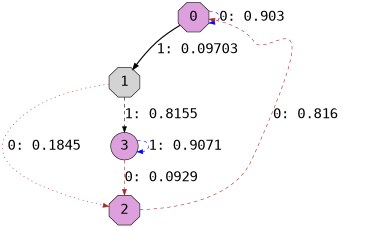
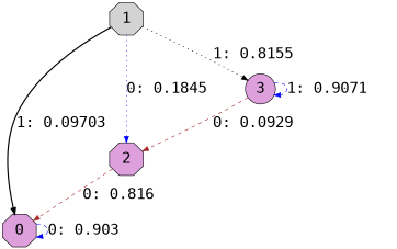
  digraph {
    fontname="DejaVu Sans Mono"
    node [fillcolor=plum fontname="DejaVu Sans Mono" fontsize=24 shape=octagon style=filled]
    edge [color=brown fontname="DejaVu Sans Mono" fontsize=24 style=dashed]
    0
    1 [fillcolor=lightgrey]
    2
    3 [shape=circle]
    0 -> 0 [color=blue label="0: 0.903    "]
-   0 -> 1 [color=black label="1: 0.09703  " style=bold]
-   1 -> 2 [label="0: 0.1845   " style=dotted]
-   1 -> 3 [color=black label="1: 0.8155   "]
+   1 -> 0 [color=black label="1: 0.09703  " style=bold]
+   1 -> 2 [color=blue label="0: 0.1845   " style=dotted]
+   1 -> 3 [color=black label="1: 0.8155   " style=dotted]
    2 -> 0 [label="0: 0.816    "]
    3 -> 2 [label="0: 0.0929   "]
    3 -> 3 [color=blue label="1: 0.9071   "]
  }
